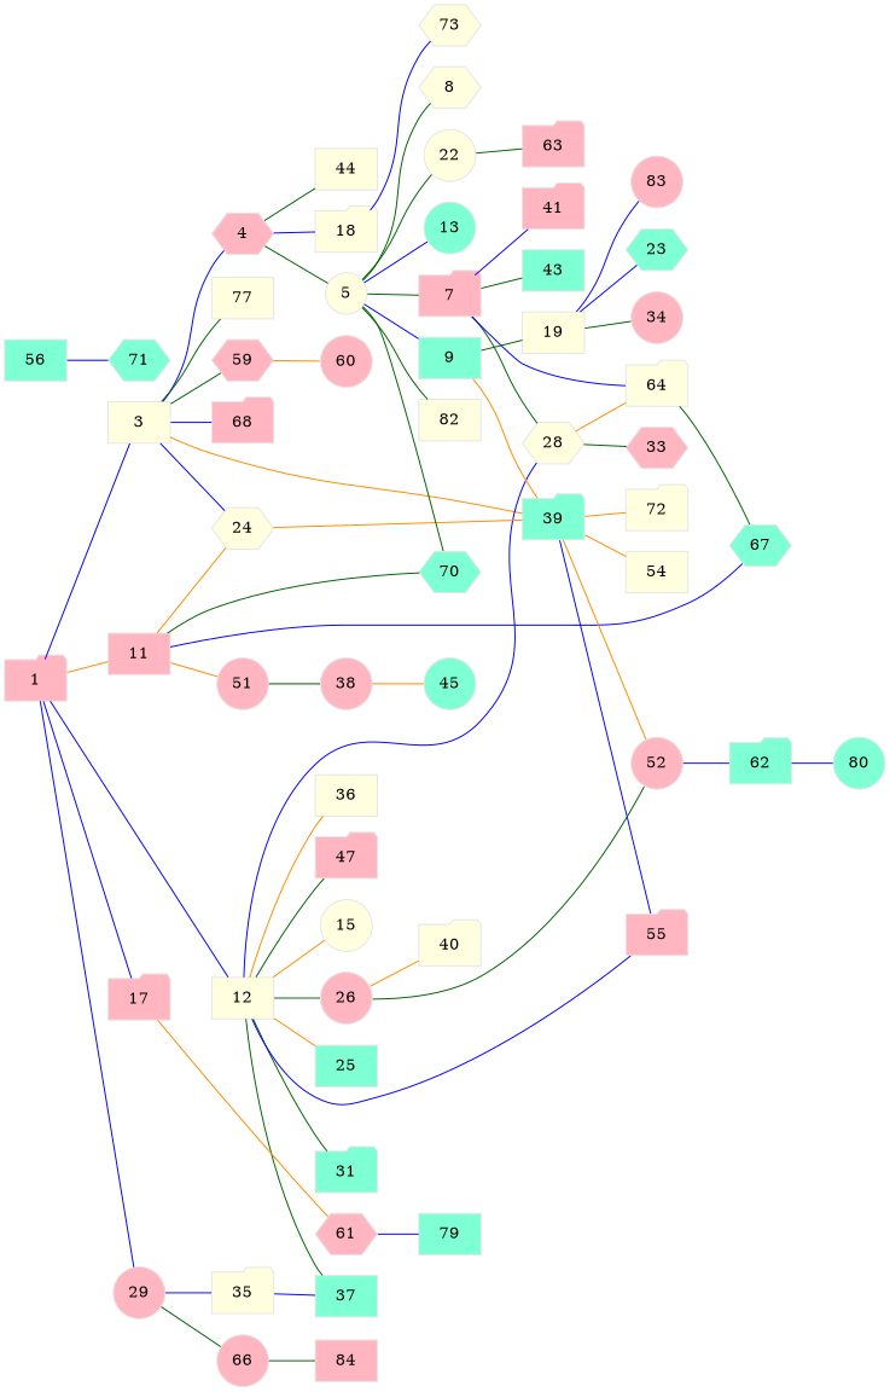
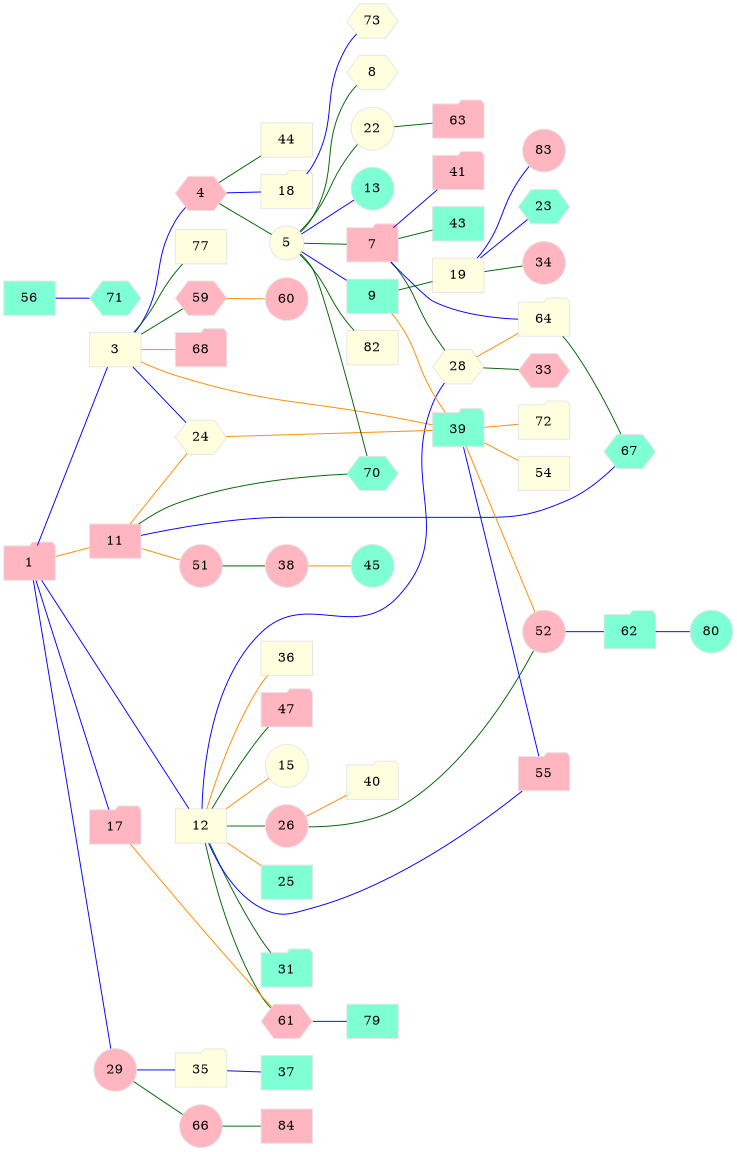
  graph {
    rankdir=LR
    node [color=gray90 fillcolor=lightpink shape=folder style=filled]
    edge [color=blue]
    1 [super="+2"]
    3 [fillcolor=lightyellow shape=box super="+20"]
    11 [shape=box super="+14"]
    12 [fillcolor=lightyellow shape=box super="+48"]
    17 [super="+21"]
    29 [shape=circle]
    4 [shape=hexagon super="+16"]
    24 [fillcolor=lightyellow shape=hexagon super="+81"]
    39 [fillcolor=aquamarine super="+42"]
    59 [shape=hexagon]
    68
    77 [fillcolor=lightyellow shape=box]
    70 [fillcolor=aquamarine shape=hexagon]
    51 [shape=circle super="+74"]
    67 [fillcolor=aquamarine shape=hexagon]
    28 [fillcolor=lightyellow shape=hexagon super="+58"]
    15 [fillcolor=lightyellow shape=circle]
    25 [fillcolor=aquamarine shape=box super="+65"]
    26 [shape=circle super="+50"]
    31 [fillcolor=aquamarine super="+86"]
    36 [fillcolor=lightyellow shape=box]
    47
    55
    61 [shape=hexagon super="+87"]
    35 [fillcolor=lightyellow]
    66 [shape=circle]
    5 [fillcolor=lightyellow shape=circle super="+6"]
    18 [fillcolor=lightyellow super="+53"]
    44 [fillcolor=lightyellow shape=box super="+88"]
    52 [shape=circle super="+57"]
    54 [fillcolor=lightyellow shape=box super="+69"]
    72 [fillcolor=lightyellow]
    60 [shape=circle super="+76"]
    7 [super="+30"]
    8 [fillcolor=lightyellow shape=hexagon super="+49"]
    9 [fillcolor=aquamarine shape=box super="+10"]
    13 [fillcolor=aquamarine shape=circle]
    22 [fillcolor=lightyellow shape=circle super="+27"]
    82 [fillcolor=lightyellow shape=box]
    73 [fillcolor=lightyellow shape=hexagon]
    56 [fillcolor=aquamarine shape=box]
    71 [fillcolor=aquamarine shape=hexagon super="+75"]
    41
    43 [fillcolor=aquamarine shape=box]
    64 [fillcolor=lightyellow super="+78"]
    19 [fillcolor=lightyellow shape=box super="+32"]
    63
    33 [shape=hexagon super="+46"]
    23 [fillcolor=aquamarine shape=hexagon]
    34 [shape=circle]
    83 [shape=circle]
    38 [shape=circle]
    45 [fillcolor=aquamarine shape=circle super="+90"]
    40 [fillcolor=lightyellow]
    79 [fillcolor=aquamarine shape=box super="+85"]
    62 [fillcolor=aquamarine super="+89"]
    37 [fillcolor=aquamarine shape=box]
    84 [shape=box]
    80 [fillcolor=aquamarine shape=circle]
    1 -- 3
    1 -- 11 [color=darkorange weight=2]
    1 -- 12
    1 -- 17
    1 -- 29
    3 -- 4
    3 -- 24
    3 -- 39 [color=darkorange]
    3 -- 59 [color=darkgreen]
-   3 -- 68
+   3 -- 68 [color=darkorange]
    3 -- 77 [color=darkgreen]
    11 -- 24 [color=darkorange]
    11 -- 70 [color=darkgreen]
    11 -- 51 [color=darkorange]
    11 -- 67
    12 -- 28
    12 -- 15 [color=darkorange]
    12 -- 25 [color=darkorange]
    12 -- 26 [color=darkgreen]
    12 -- 31 [color=darkgreen]
    12 -- 36 [color=darkorange]
    12 -- 47 [color=darkgreen]
    12 -- 55
-   12 -- 37 [color=darkgreen]
+   12 -- 61 [color=darkgreen]
    17 -- 61 [color=darkorange]
    29 -- 35
    29 -- 66 [color=darkgreen]
    4 -- 5 [color=darkgreen]
    4 -- 18
    4 -- 44 [color=darkgreen]
    24 -- 39 [color=darkorange]
    39 -- 55
    39 -- 52 [color=darkorange]
    39 -- 54 [color=darkorange]
    39 -- 72 [color=darkorange]
    59 -- 60 [color=darkorange]
    51 -- 38 [color=darkgreen]
    28 -- 64 [color=darkorange]
    28 -- 33 [color=darkgreen]
    26 -- 52 [color=darkgreen]
    26 -- 40 [color=darkorange]
    61 -- 79
    35 -- 37
    66 -- 84 [color=darkgreen]
    5 -- 70 [color=darkgreen]
    5 -- 7 [color=darkgreen]
    5 -- 8 [color=darkgreen]
    5 -- 9
    5 -- 13
    5 -- 22 [color=darkgreen]
    5 -- 82 [color=darkgreen]
    18 -- 73
    52 -- 62
    7 -- 28 [color=darkgreen]
    7 -- 41
    7 -- 43 [color=darkgreen]
    7 -- 64
    9 -- 39 [color=darkorange]
    9 -- 19 [color=darkgreen]
    22 -- 63 [color=darkgreen]
    56 -- 71
    64 -- 67 [color=darkgreen]
    19 -- 23
    19 -- 34 [color=darkgreen]
    19 -- 83
    38 -- 45 [color=darkorange]
    62 -- 80
  }
